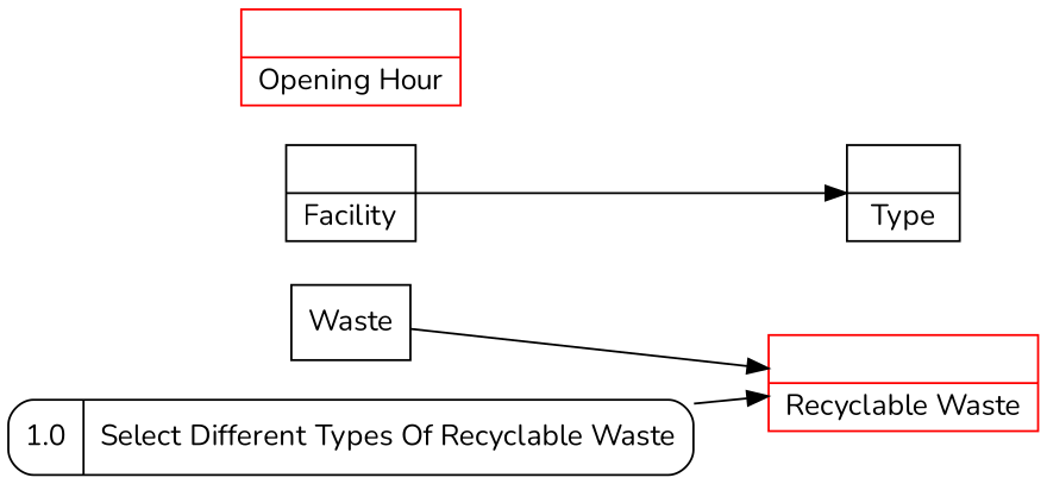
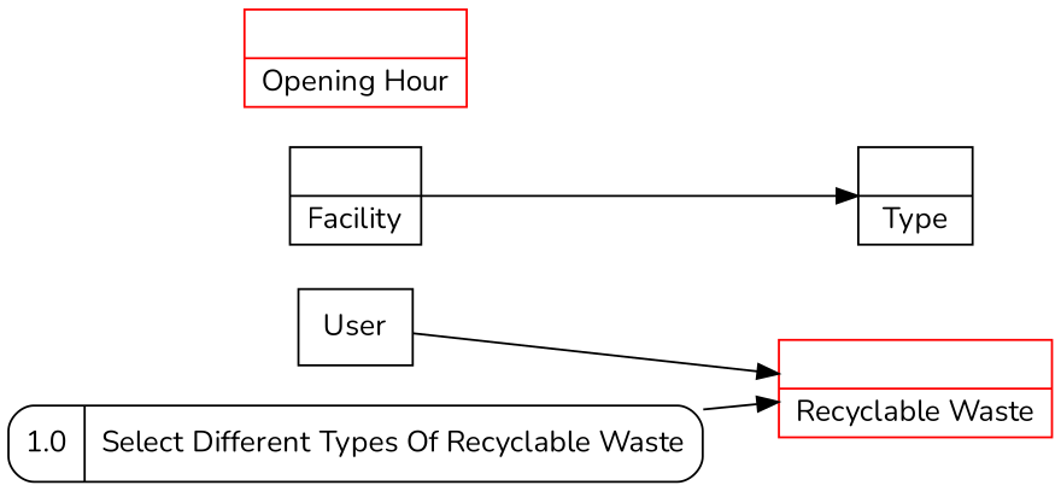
  digraph {
    fontname=Nunito
    rankdir=LR
    node [fontname=Nunito shape=record]
    edge [fontname=Nunito]
    n1 [color=red label="<f0>  |<f1> Recyclable Waste "]
    n2 [label="<f0>  |<f1> Facility "]
    n3 [label="<f0>  |<f1> Type "]
    n4 [color=red label="<f0>  |<f1> Opening Hour "]
-   n5 [label=Waste shape=box]
+   n5 [label=User shape=box]
    n6 [label="{<f0> 1.0|<f1> Select Different Types Of Recyclable Waste }" shape=Mrecord]
    n2 -> n3
    n5 -> n1
    n6 -> n1
  }
